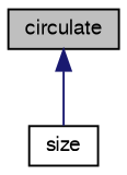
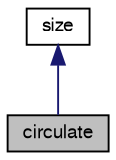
  digraph {
    rankdir=TB
    node [color=black fontname=FreeSans fontsize=10 shape=record]
    n1 [fillcolor=grey75 fontcolor=black height=0.2 label=circulate style=filled width=0.4]
    n2 [height=0.2 label=size width=0.4]
-   n1 -> n2 [color=midnightblue dir=back fontname=FreeSans fontsize=10 labelfontname=FreeSans labelfontsize=10 style=solid]
+   n2 -> n1 [color=midnightblue dir=back fontname=FreeSans fontsize=10 labelfontname=FreeSans labelfontsize=10 style=solid]
  }
